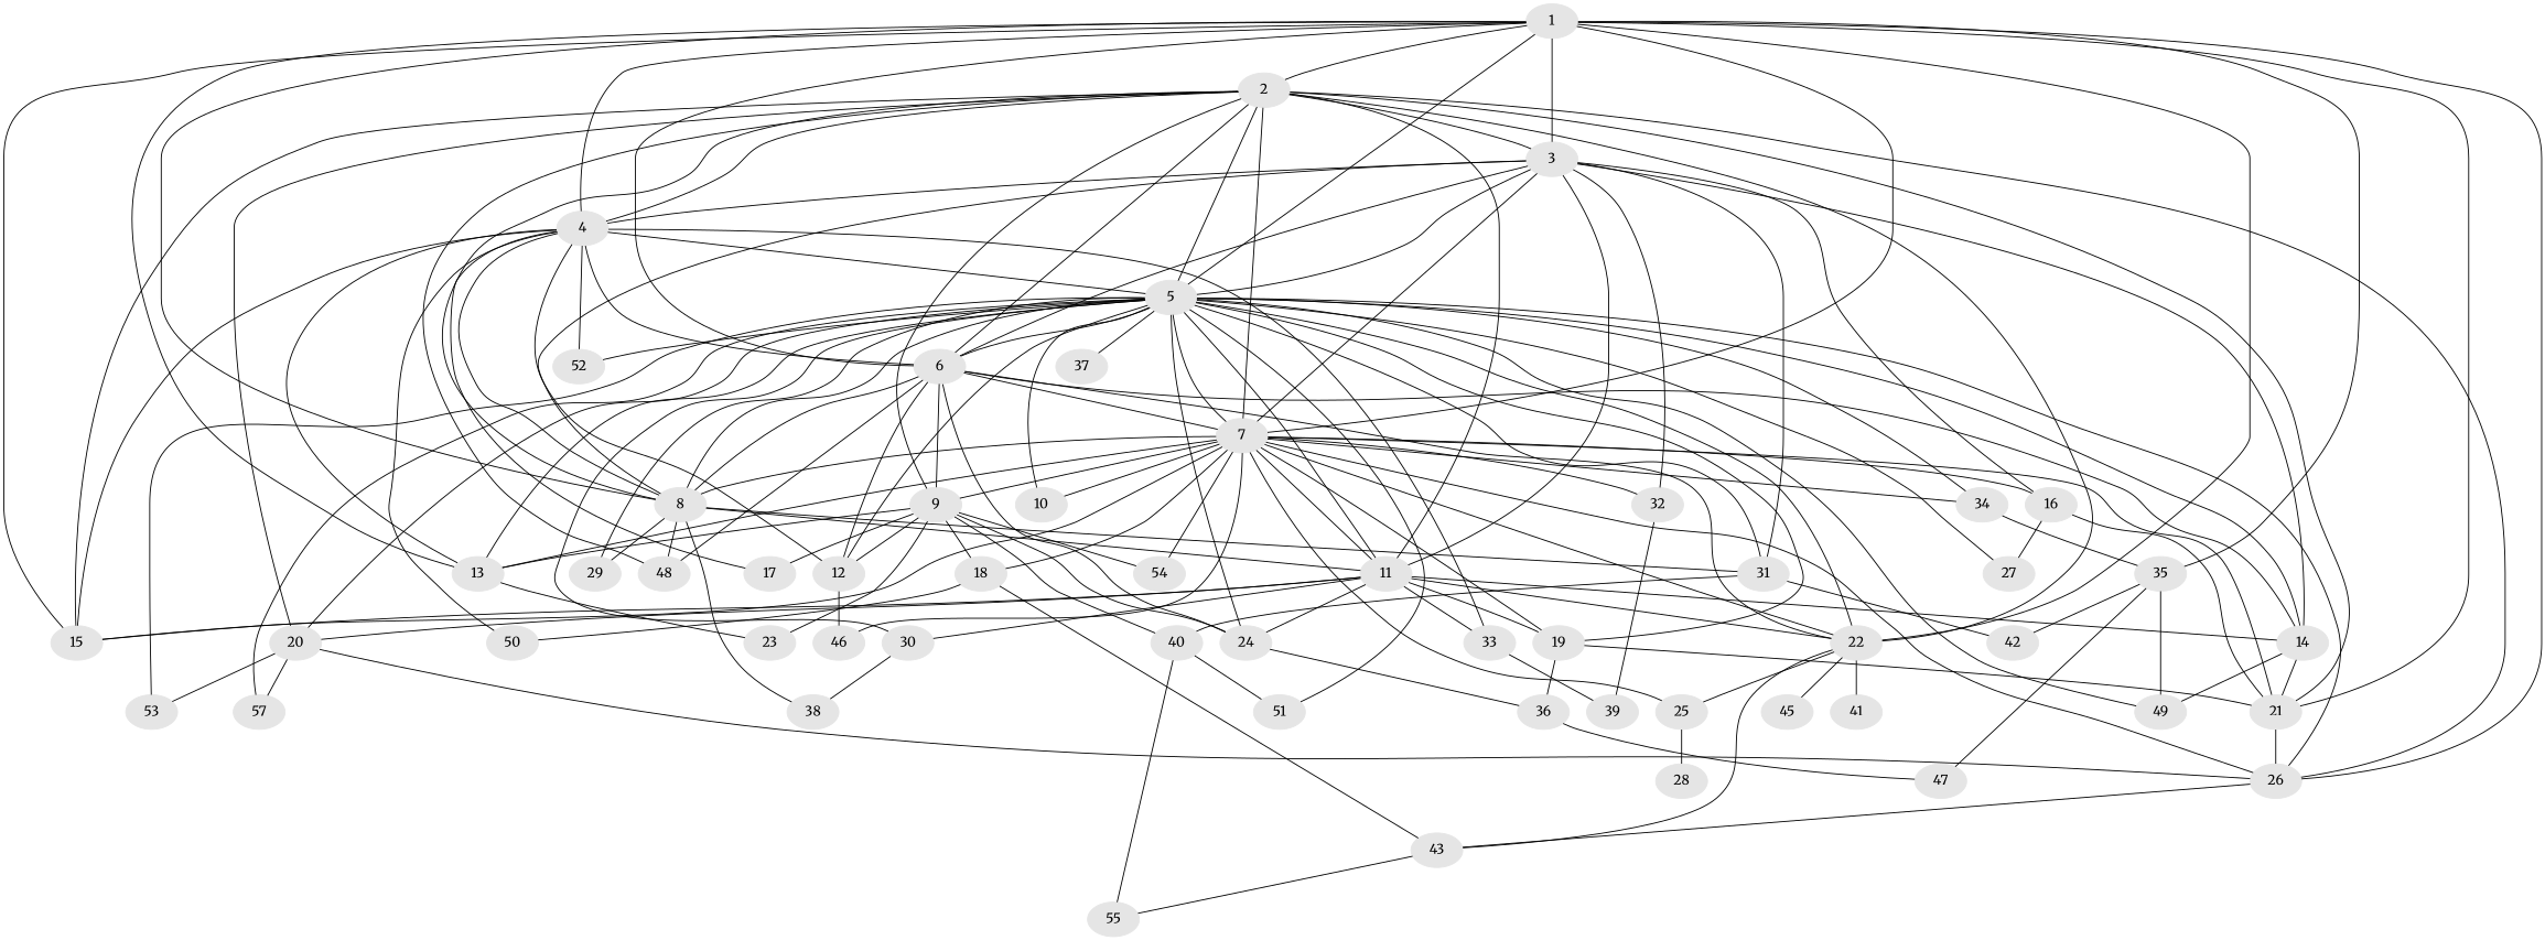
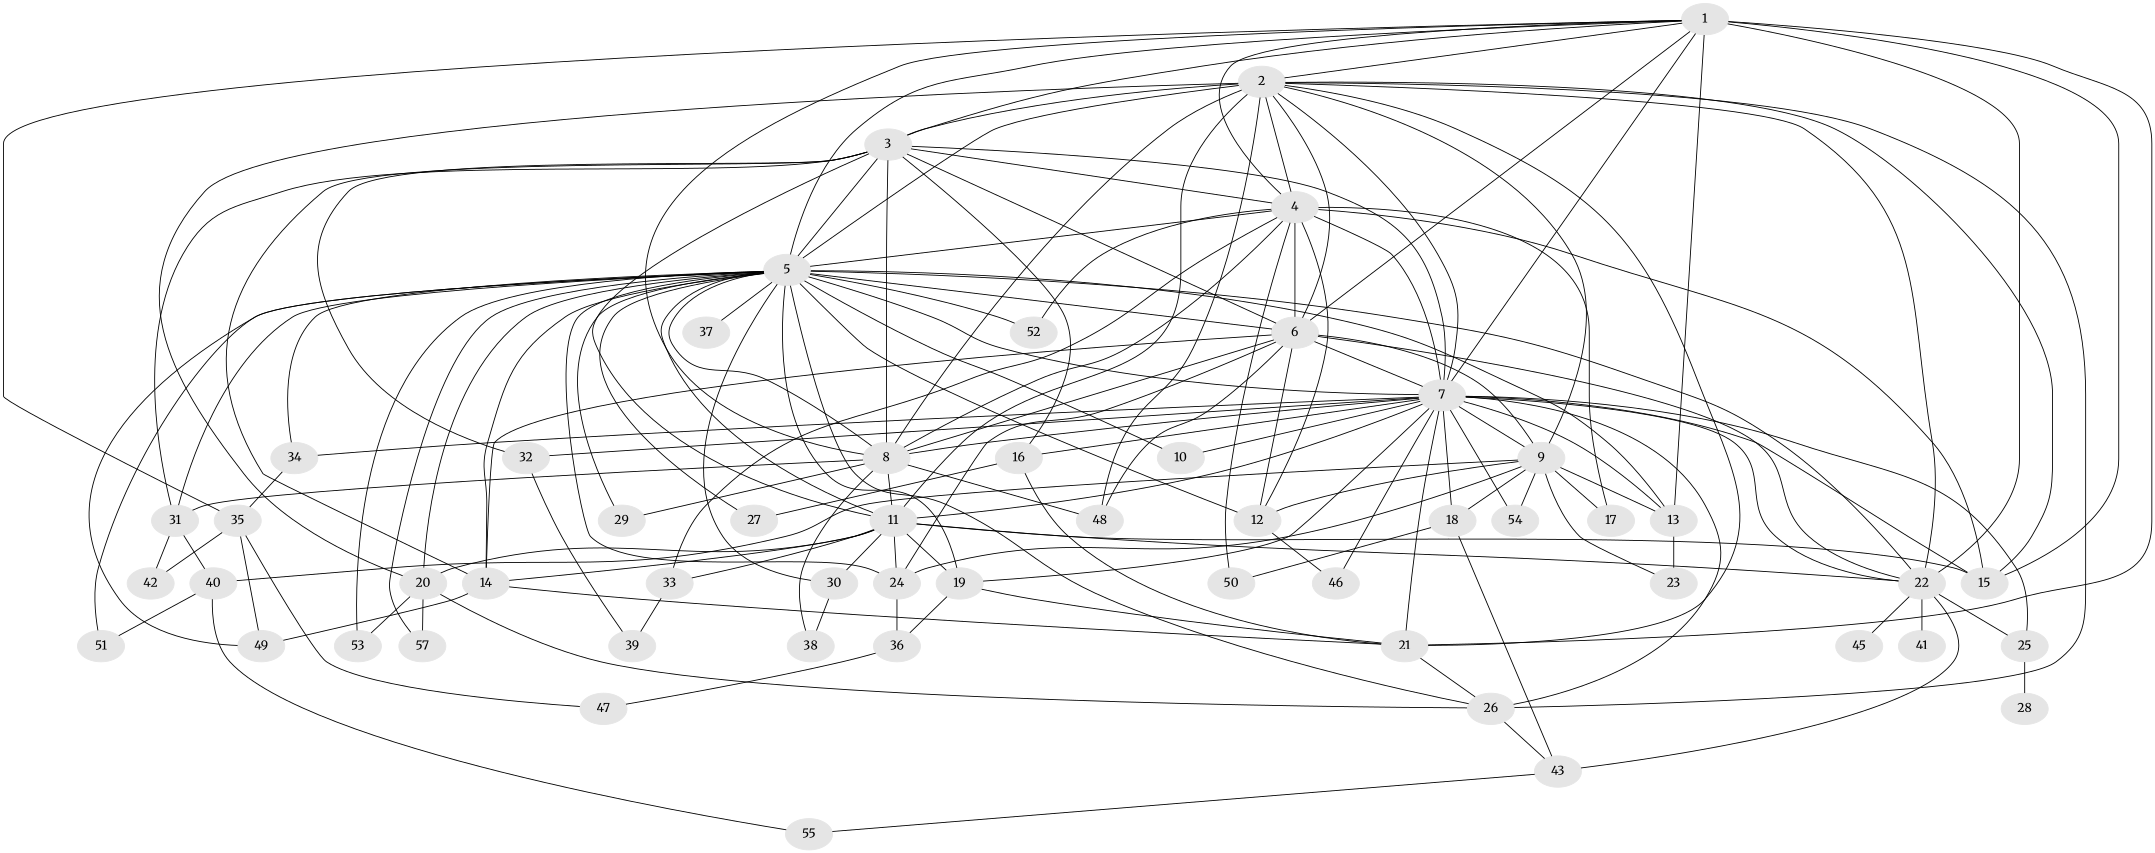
  graph {
    fontname=Merriweather
    node [color=gray90 fontname=Merriweather style=filled]
    edge [fontname=Merriweather weight=1.0]
    1
    2
    3
    4
    5
    6
    7
    8
    13
    15
    21
    22
    26
    35
    9
    11
    20
    48
    14
    16
    31
    32
    12
    17
    33
    50
    52
    10
    19
    24
    27
    29
    30
    34
    37
    49
    51
    53
    57
    18
    25
    46
    54
    38
    23
    43
    41
    45
    42
    47
    40
    39
    36
    28
    55
    1 -- 2 [weight=2.0]
    1 -- 3 [weight=2.0]
    1 -- 4 [weight=2.0]
    1 -- 5 [weight=4.0]
    1 -- 6 [weight=2.0]
    1 -- 7 [weight=2.0]
    1 -- 8 [weight=2.0]
    1 -- 13
    1 -- 15
    1 -- 21
    1 -- 22 [weight=10.0]
-   1 -- 26
    1 -- 35
    2 -- 3 [weight=2.0]
    2 -- 4 [weight=2.0]
    2 -- 5 [weight=2.0]
    2 -- 6
    2 -- 7
    2 -- 8
    2 -- 15
    2 -- 21
    2 -- 22 [weight=2.0]
    2 -- 26
    2 -- 9
    2 -- 11 [weight=12.0]
    2 -- 20
    2 -- 48
    3 -- 4
    3 -- 5 [weight=2.0]
    3 -- 6
    3 -- 7
    3 -- 8
    3 -- 11 [weight=2.0]
    3 -- 14
    3 -- 16
    3 -- 31
    3 -- 32
    4 -- 5 [weight=2.0]
    4 -- 6
-   4 -- 13 [weight=2.0]
+   4 -- 7 [weight=2.0]
    4 -- 8
    4 -- 15
    4 -- 12
    4 -- 17
    4 -- 33
    4 -- 50
    4 -- 52
    5 -- 6 [weight=3.0]
    5 -- 7 [weight=4.0]
    5 -- 8 [weight=3.0]
    5 -- 13
    5 -- 22 [weight=2.0]
    5 -- 26
    5 -- 11
    5 -- 20 [weight=2.0]
    5 -- 14 [weight=2.0]
    5 -- 31 [weight=2.0]
    5 -- 12
    5 -- 52
    5 -- 10
    5 -- 19
    5 -- 24 [weight=2.0]
    5 -- 27
    5 -- 29
    5 -- 30
    5 -- 34
    5 -- 37
    5 -- 49
    5 -- 51
    5 -- 53
    5 -- 57
    6 -- 7
    6 -- 8
    6 -- 22
    6 -- 9
    6 -- 48
    6 -- 14
    6 -- 12 [weight=2.0]
    6 -- 24
    7 -- 8
    7 -- 13
    7 -- 15
    7 -- 21
    7 -- 22
    7 -- 26
    7 -- 9
    7 -- 11
    7 -- 16
    7 -- 32
    7 -- 10
    7 -- 19
    7 -- 34
    7 -- 18
    7 -- 25
    7 -- 46
    7 -- 54
    8 -- 11
    8 -- 48
    8 -- 31
    8 -- 29
    8 -- 38
    13 -- 23
    21 -- 26
    22 -- 25
    22 -- 43
    22 -- 41
    22 -- 45 [weight=2.0]
    26 -- 43
    35 -- 49
    35 -- 42
    35 -- 47
    9 -- 13
    9 -- 12
    9 -- 17
    9 -- 24
    9 -- 18
    9 -- 54
    9 -- 23
    9 -- 40
    11 -- 15
    11 -- 22 [weight=2.0]
    11 -- 20 [weight=2.0]
    11 -- 14
    11 -- 33
    11 -- 19
    11 -- 24
    11 -- 30
    20 -- 26
    20 -- 53
    20 -- 57
    14 -- 21
    14 -- 49
    16 -- 21
    16 -- 27
    31 -- 42
    31 -- 40
    32 -- 39
    12 -- 46
    33 -- 39
    19 -- 21
    19 -- 36
    24 -- 36
    30 -- 38
    34 -- 35
    18 -- 50
    18 -- 43
    25 -- 28
    43 -- 55
    40 -- 51
    40 -- 55
    36 -- 47
  }
